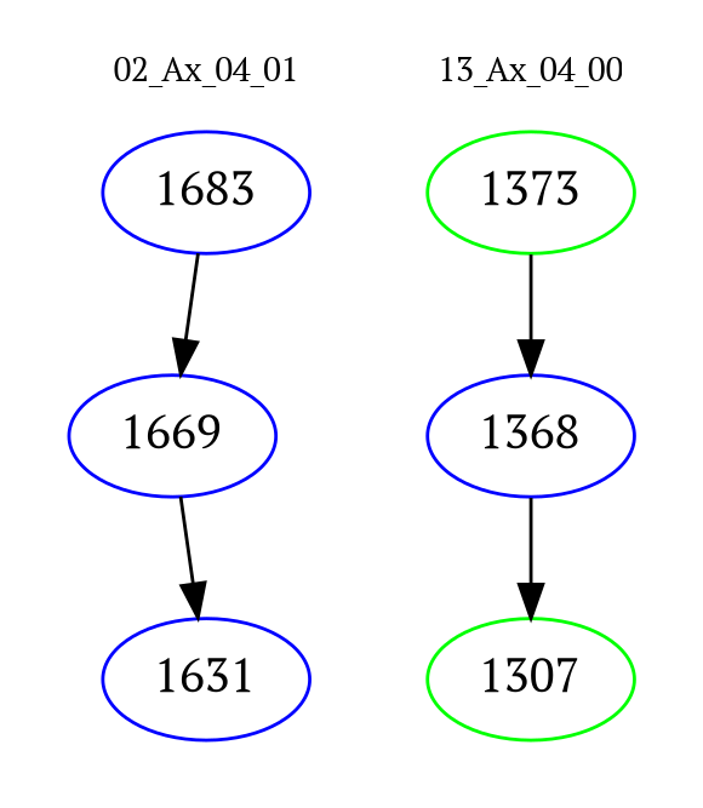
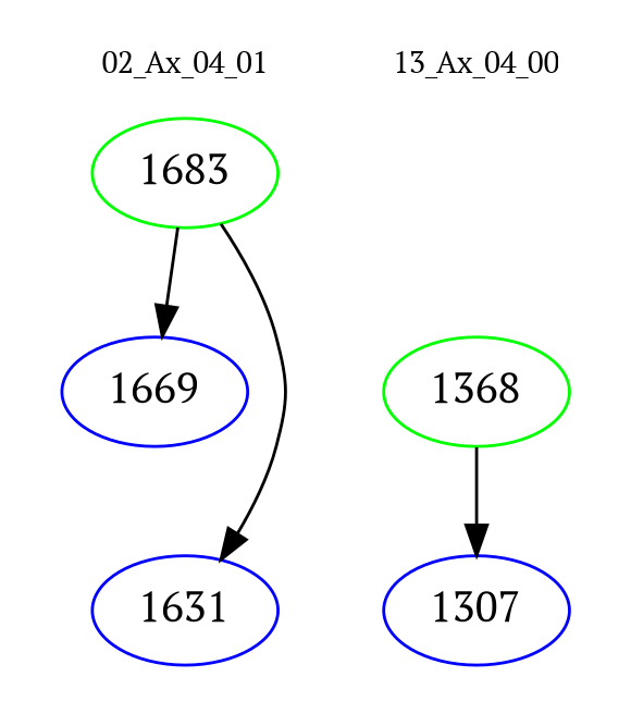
  digraph {
    fontname="PT Serif"
    node [color=green fontname="PT Serif"]
    edge [color=black fontname="PT Serif"]
-   n1 [color=blue label=1683]
+   n1 [label=1683]
    n2 [color=blue label=1669]
    n3 [color=blue label=1631]
-   n4 [label=1373]
-   n5 [color=blue label=1368]
-   n6 [label=1307]
+   n5 [label=1368]
+   n6 [color=blue label=1307]
    subgraph cluster_1 {
      color=white
      fontsize=10
      label="02_Ax_04_01"
      n1
      n2
      n3
    }
    subgraph cluster_2 {
      color=white
      fontsize=10
      label="13_Ax_04_00"
-     n4
      n5
      n6
    }
    n1 -> n2
-   n2 -> n3
-   n4 -> n5
+   n1 -> n3
    n5 -> n6
  }
